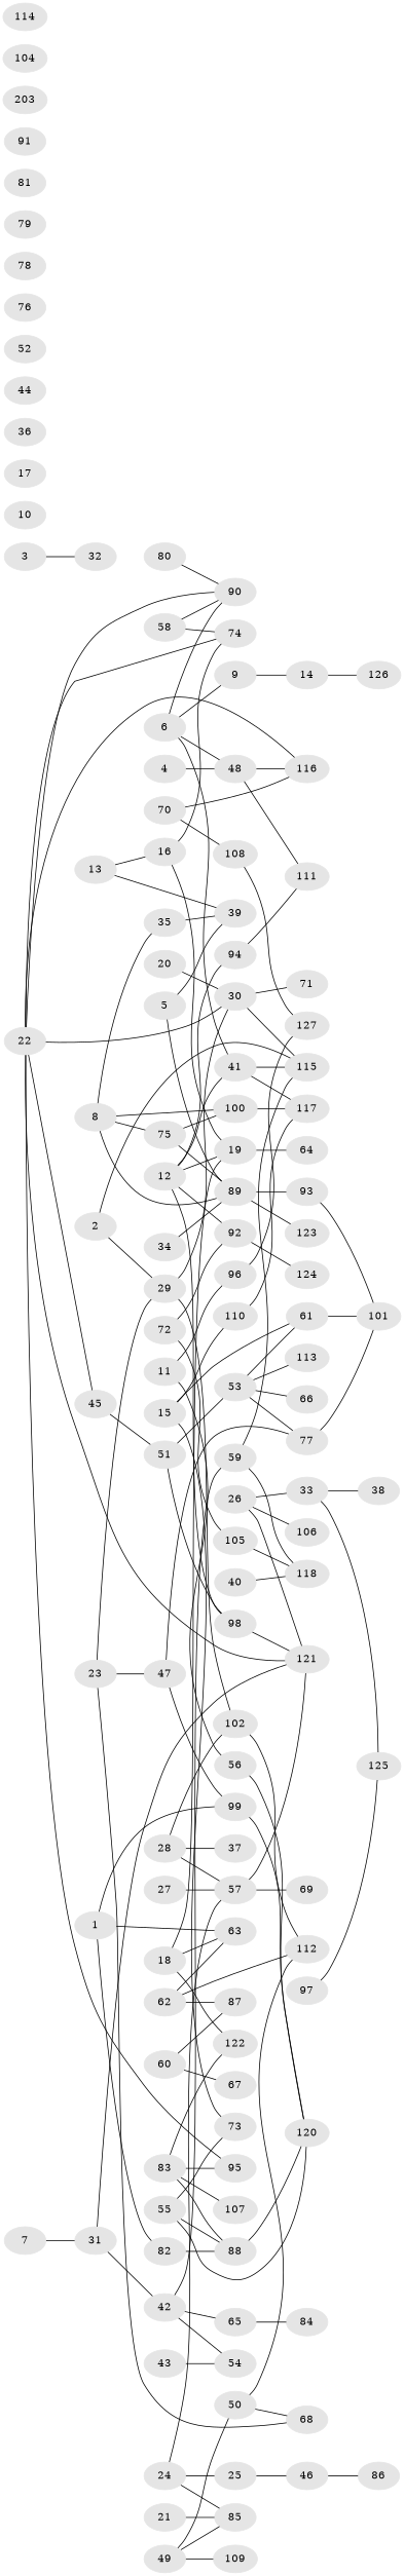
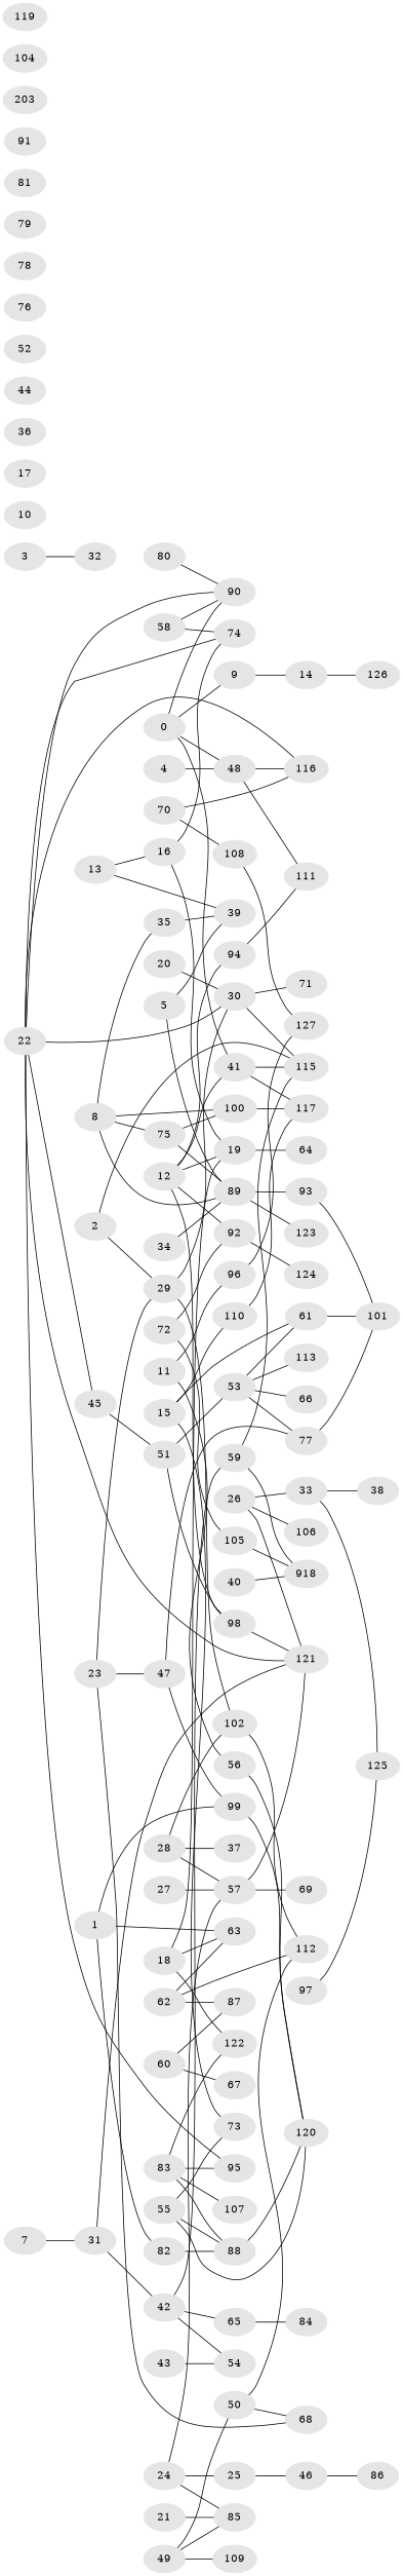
  graph {
    rankdir=LR
    node [color=gray90 style=filled]
    1
    63
    99
    82
    55
    73
    88
    120
    2
    29
    115
    30
    102
    3
    32
    4
    48
    116
    111
    5
    39
    89
    93
    123
-   6
+   6 [label=0]
    9
    41
    90
    14
    117
    7
    31
    121
    42
    8
    35
    75
    100
    126
    10
    11
    56
    96
    127
    12
    19
    92
    94
    98
    64
    124
    13
    16
    74
    15
    61
    110
    101
    17
    18
    122
    20
    71
    21
    85
    22
    45
    95
    51
    23
    47
    68
    77
    24
    25
    57
    46
    69
    86
    26
    33
    106
    38
    125
    27
    28
    37
    112
    54
    59
    65
    34
    36
    40
-   118
+   118 [label=918]
    84
    43
    44
    53
    49
    50
    109
    66
    113
    52
    58
    60
    67
    87
    62
    70
    108
    72
    105
    76
    78
    79
    80
    81
    83
    107
    91
    97
    n124 [label=203]
    104
-   119 [label=114]
+   119
    1 -- 63
    1 -- 99
    1 -- 82
    99 -- 120
    82 -- 88
    55 -- 73
    55 -- 88
    55 -- 120
    88 -- 120
    2 -- 29
    2 -- 115
    29 -- 30
    29 -- 102
    30 -- 115
    30 -- 71
    102 -- 112
    3 -- 32
    4 -- 48
    48 -- 116
    48 -- 111
    5 -- 39
    5 -- 89
    89 -- 93
    89 -- 123
    93 -- 101
    6 -- 48
    6 -- 9
    6 -- 41
    6 -- 90
    9 -- 14
    41 -- 115
    41 -- 117
    14 -- 126
    7 -- 31
    31 -- 121
    31 -- 42
    42 -- 54
    42 -- 59
    42 -- 65
    8 -- 89
    8 -- 35
    8 -- 75
    8 -- 100
    35 -- 39
    75 -- 89
    75 -- 100
    100 -- 117
    11 -- 56
    11 -- 96
    56 -- 120
    96 -- 127
    12 -- 41
    12 -- 19
    12 -- 92
    12 -- 94
    12 -- 98
    19 -- 64
    92 -- 124
    94 -- 111
    98 -- 121
    13 -- 39
    13 -- 16
    16 -- 19
    16 -- 74
    15 -- 73
    15 -- 61
    15 -- 110
    61 -- 101
    110 -- 117
    18 -- 63
    18 -- 19
    18 -- 122
    20 -- 30
    21 -- 85
    22 -- 30
    22 -- 116
    22 -- 90
    22 -- 121
    22 -- 74
    22 -- 45
    22 -- 95
    45 -- 51
    51 -- 98
    51 -- 53
    23 -- 29
    23 -- 47
    23 -- 68
    47 -- 99
    47 -- 77
    77 -- 101
    24 -- 85
    24 -- 25
    24 -- 57
    25 -- 46
    57 -- 121
    57 -- 69
    46 -- 86
    26 -- 121
    26 -- 33
    26 -- 106
    33 -- 38
    33 -- 125
    27 -- 57
    28 -- 102
    28 -- 57
    28 -- 37
    59 -- 115
    59 -- 118
    65 -- 84
    34 -- 89
    40 -- 118
    43 -- 54
    53 -- 61
    53 -- 77
    53 -- 66
    53 -- 113
    49 -- 85
    49 -- 50
    49 -- 109
    50 -- 68
    50 -- 112
    58 -- 90
    58 -- 74
    60 -- 67
    60 -- 87
    62 -- 63
    62 -- 112
    62 -- 87
    70 -- 116
    70 -- 108
    108 -- 127
    72 -- 92
    72 -- 105
    105 -- 118
    80 -- 90
    83 -- 88
    83 -- 122
    83 -- 95
    83 -- 107
    97 -- 125
  }
